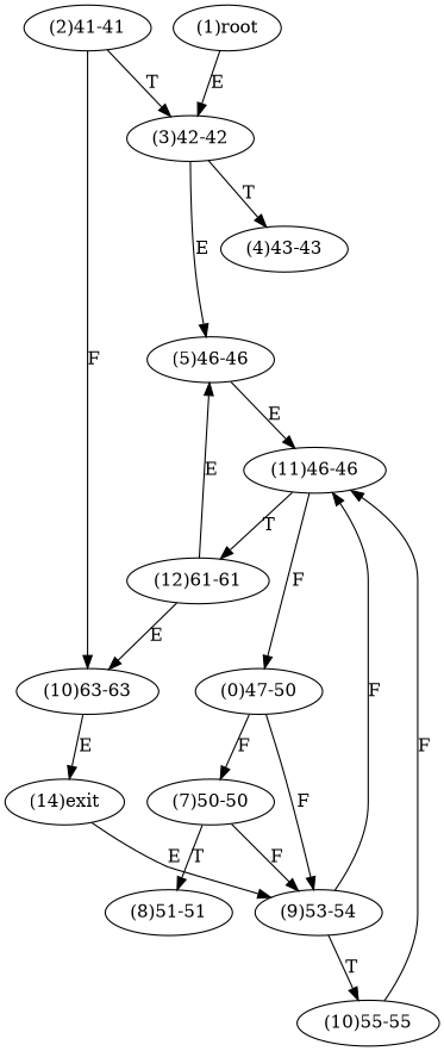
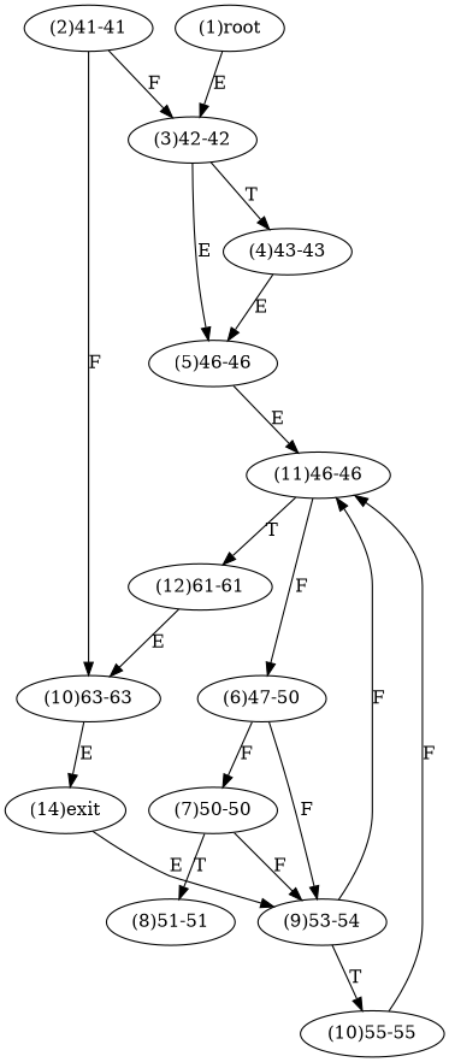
  digraph {
    n1 [label="(1)root"]
    n2 [label="(3)42-42"]
    n3 [label="(2)41-41"]
    n4 [label="(10)63-63"]
    n5 [label="(4)43-43"]
    n6 [label="(5)46-46"]
    n7 [label="(14)exit"]
    n8 [label="(11)46-46"]
-   n9 [label="(0)47-50"]
+   n9 [label="(6)47-50"]
    n10 [label="(12)61-61"]
    n11 [label="(7)50-50"]
    n12 [label="(9)53-54"]
    n13 [label="(8)51-51"]
    n14 [label="(10)55-55"]
    n1 -> n2 [label=E]
    n2 -> n5 [label=T]
    n2 -> n6 [label=E]
-   n3 -> n2 [label=T]
+   n3 -> n2 [label=F]
    n3 -> n4 [label=F]
    n4 -> n7 [label=E]
-   n10 -> n6 [label=E]
+   n5 -> n6 [label=E]
    n6 -> n8 [label=E]
    n7 -> n12 [label=E]
    n8 -> n9 [label=F]
    n8 -> n10 [label=T]
    n9 -> n11 [label=F]
    n9 -> n12 [label=F]
    n10 -> n4 [label=E]
    n11 -> n12 [label=F]
    n11 -> n13 [label=T]
    n12 -> n8 [label=F]
    n12 -> n14 [label=T]
    n14 -> n8 [label=F]
  }
